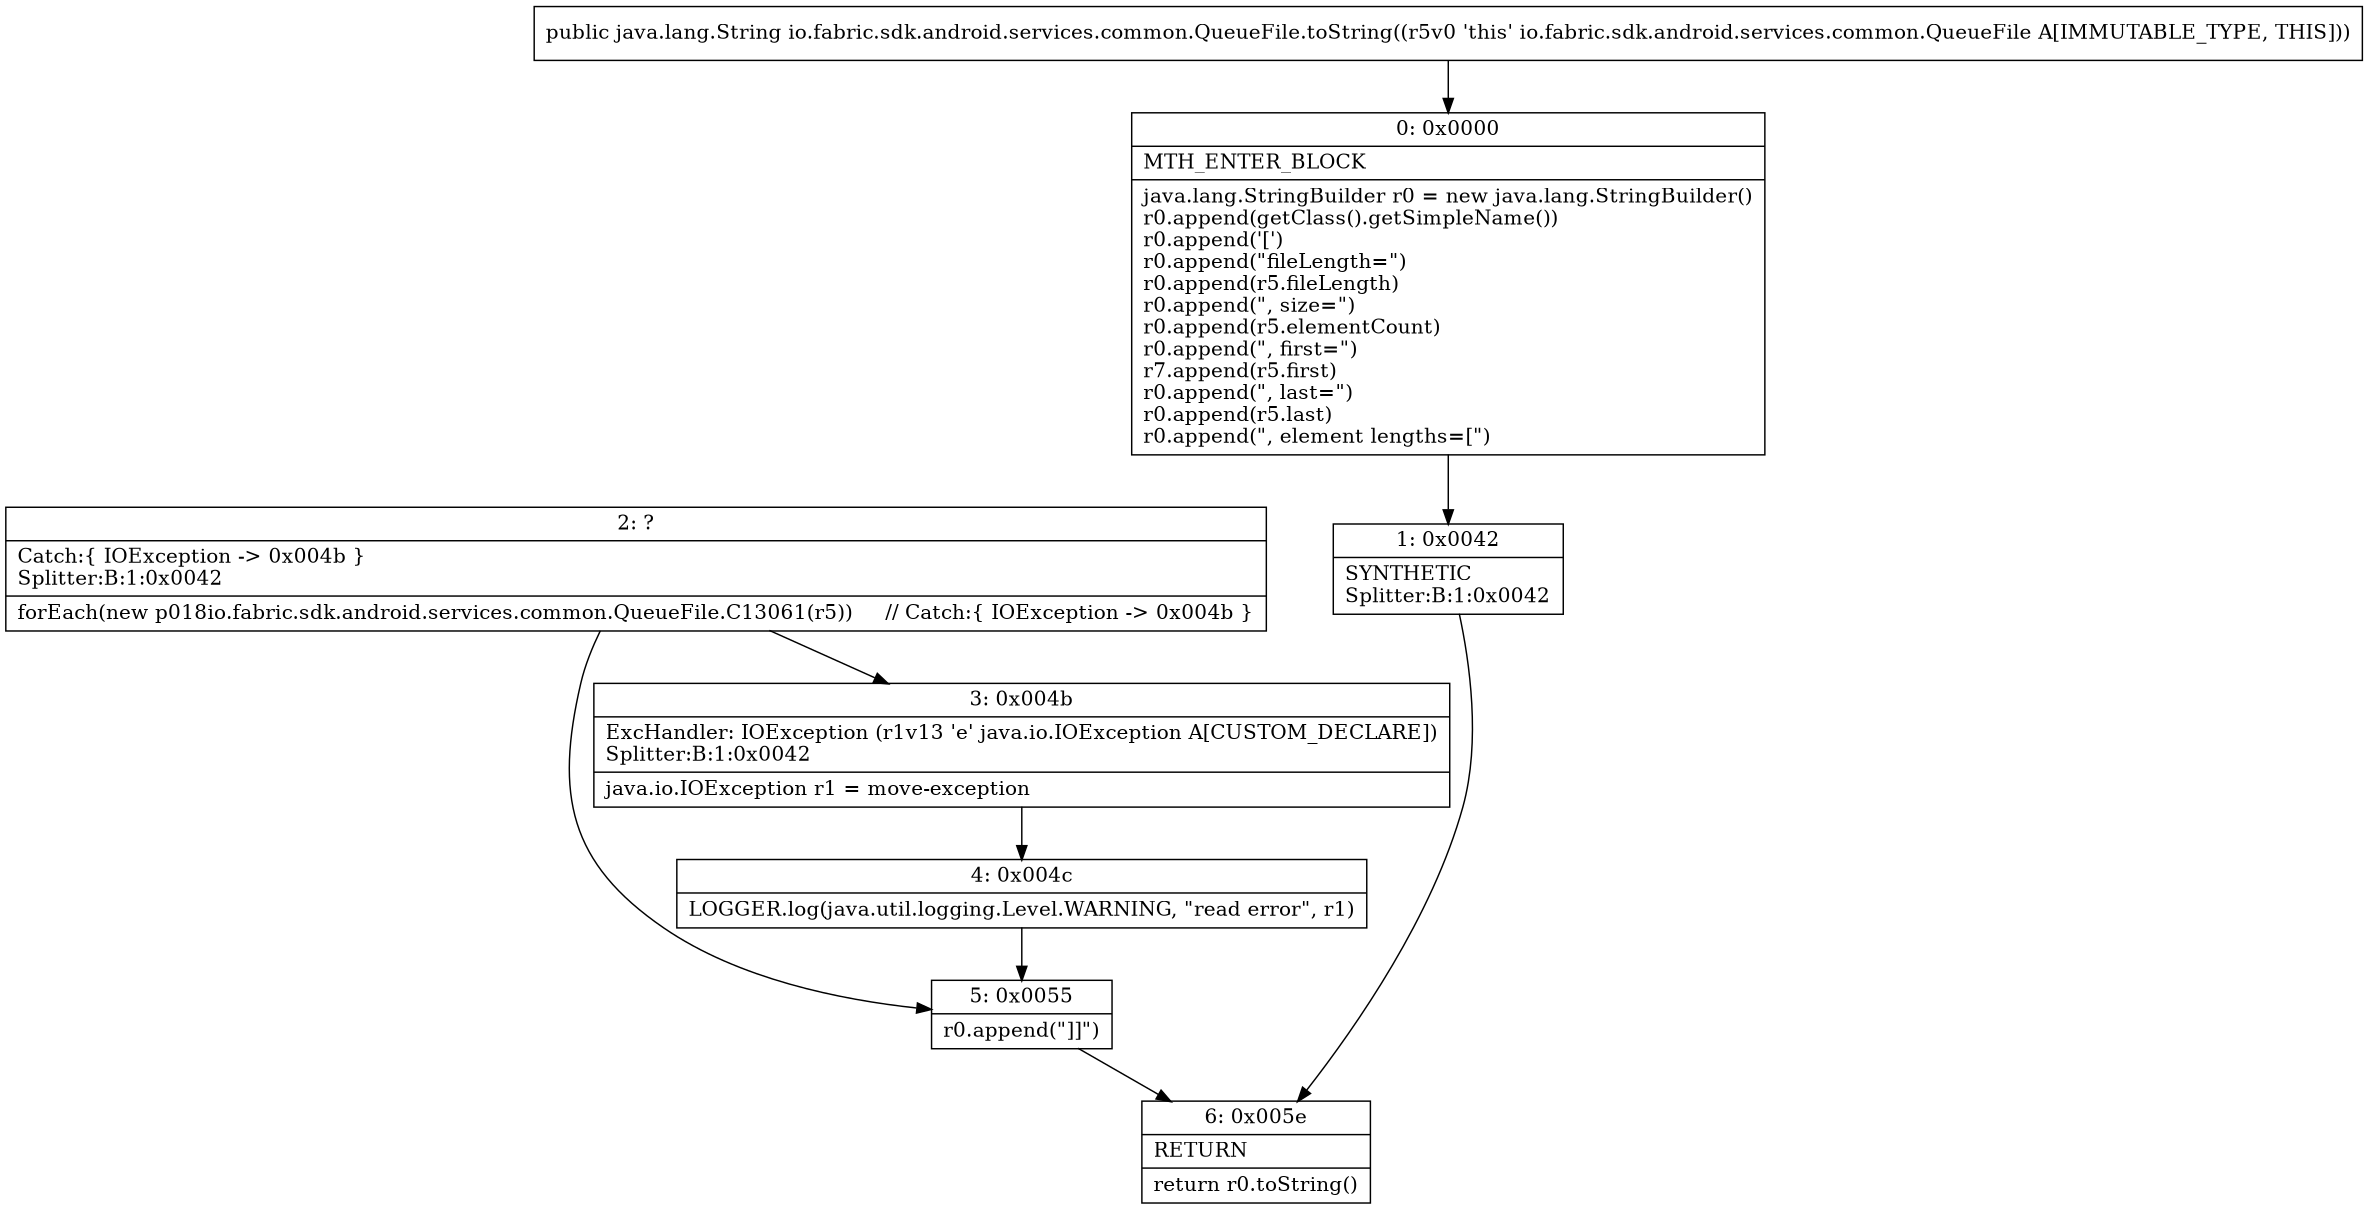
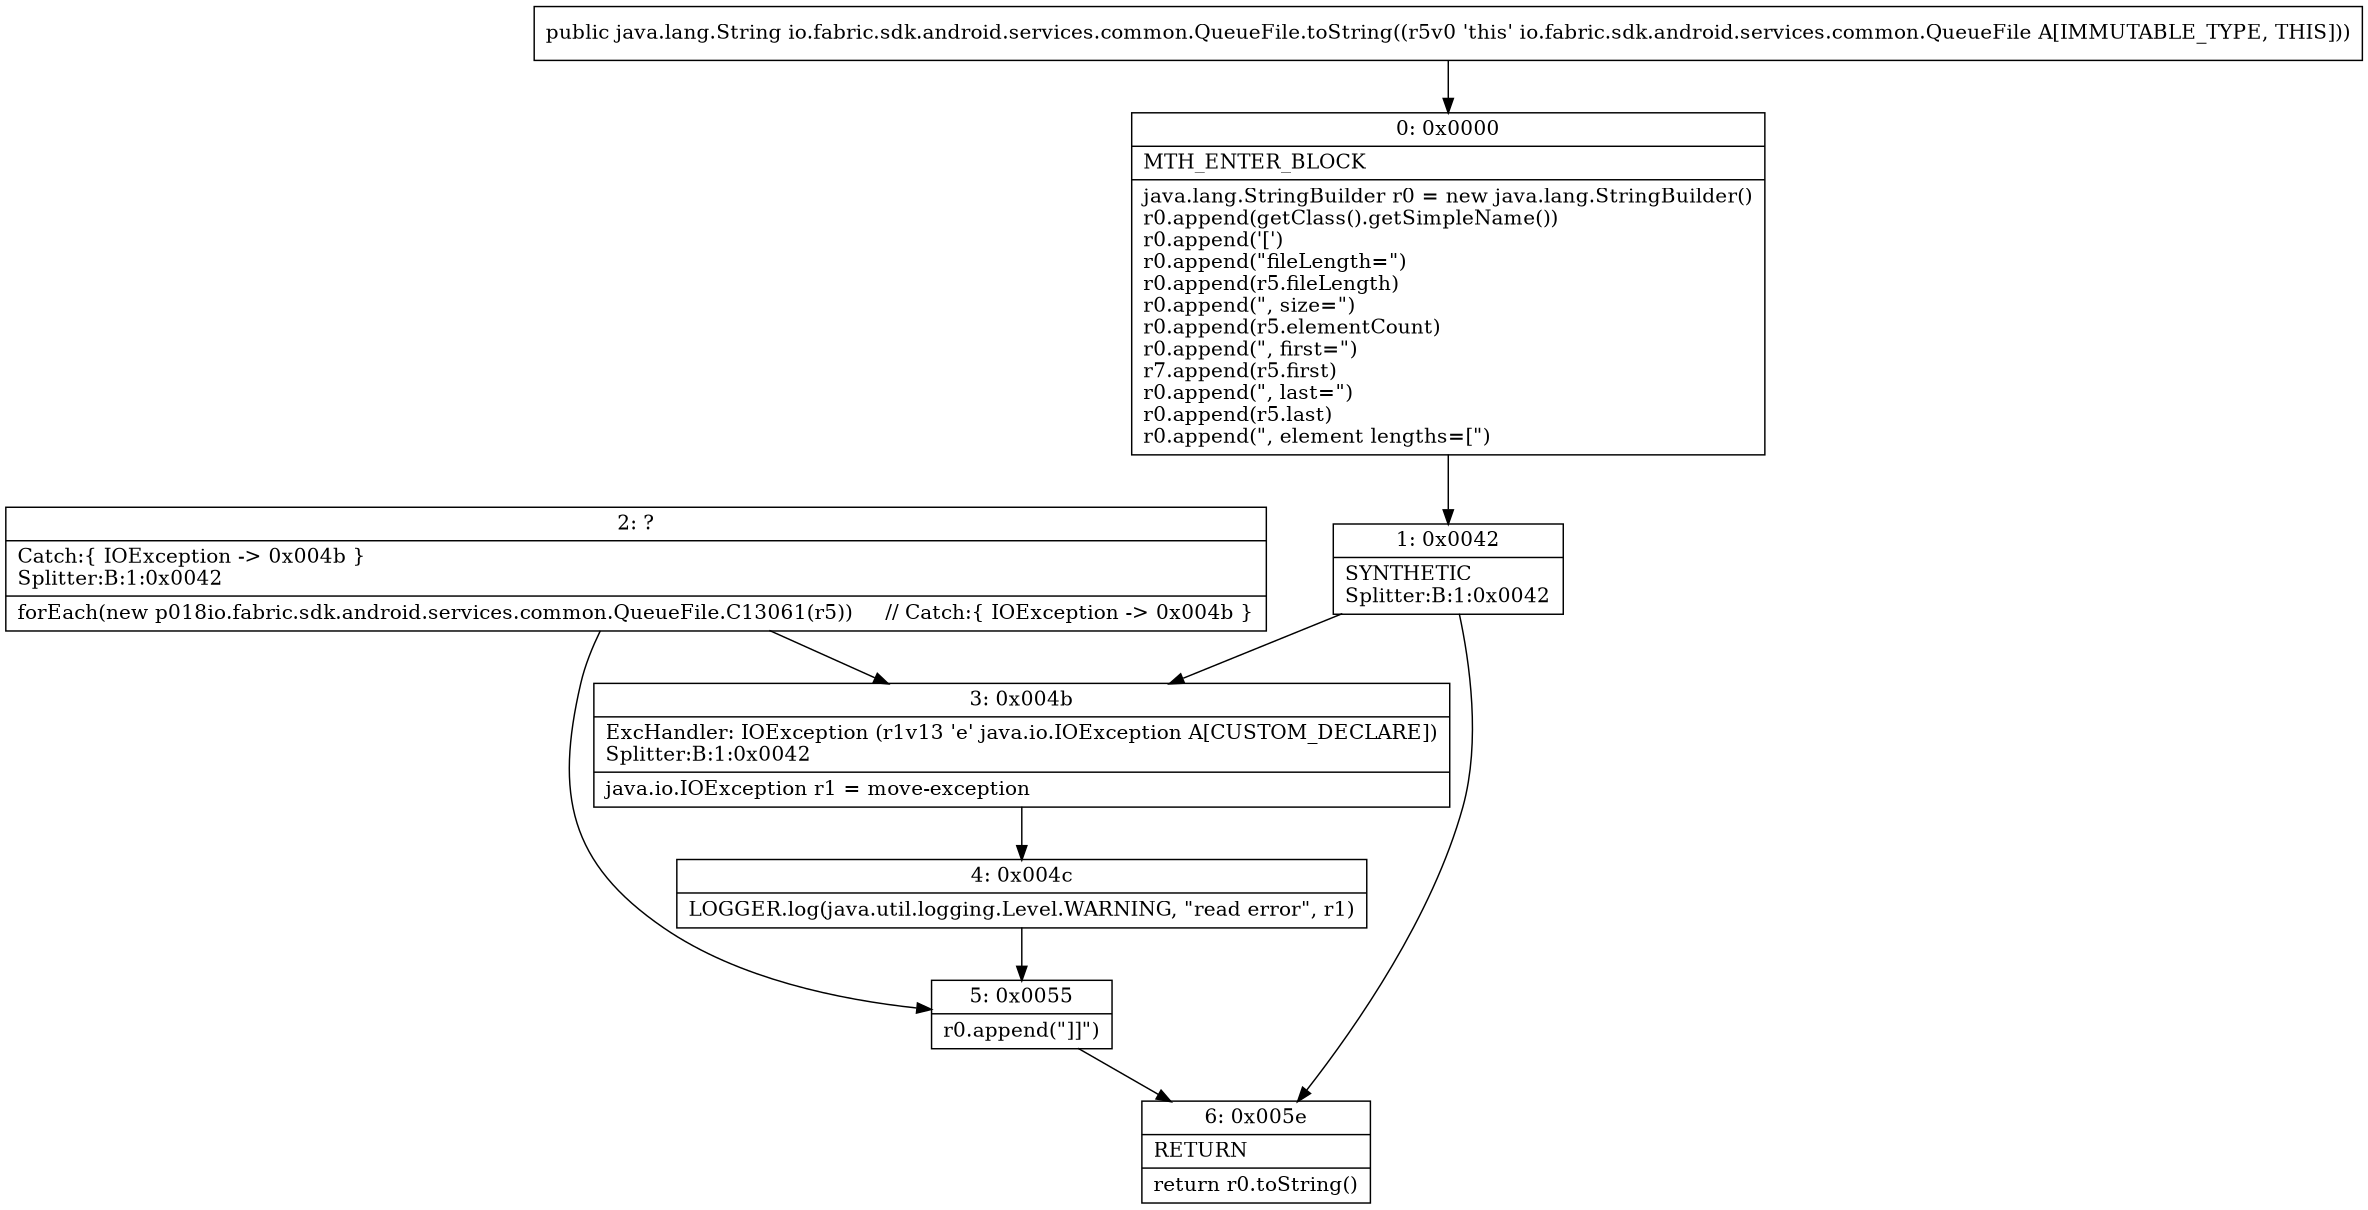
  digraph {
    node [shape=record]
    n1 [label="{0\:\ 0x0000|MTH_ENTER_BLOCK\l|java.lang.StringBuilder r0 = new java.lang.StringBuilder()\lr0.append(getClass().getSimpleName())\lr0.append('[')\lr0.append(\"fileLength=\")\lr0.append(r5.fileLength)\lr0.append(\", size=\")\lr0.append(r5.elementCount)\lr0.append(\", first=\")\lr7.append(r5.first)\lr0.append(\", last=\")\lr0.append(r5.last)\lr0.append(\", element lengths=[\")\l}"]
    n2 [label="{1\:\ 0x0042|SYNTHETIC\lSplitter:B:1:0x0042\l}"]
    n3 [label="{3\:\ 0x004b|ExcHandler: IOException (r1v13 'e' java.io.IOException A[CUSTOM_DECLARE])\lSplitter:B:1:0x0042\l|java.io.IOException r1 = move\-exception\l}"]
    n4 [label="{6\:\ 0x005e|RETURN\l|return r0.toString()\l}"]
    n5 [label="{2\:\ ?|Catch:\{ IOException \-\> 0x004b \}\lSplitter:B:1:0x0042\l|forEach(new p018io.fabric.sdk.android.services.common.QueueFile.C13061(r5))     \/\/ Catch:\{ IOException \-\> 0x004b \}\l}"]
    n6 [label="{5\:\ 0x0055|r0.append(\"]]\")\l}"]
    n7 [label="{4\:\ 0x004c|LOGGER.log(java.util.logging.Level.WARNING, \"read error\", r1)\l}"]
    n8 [label="{public java.lang.String io.fabric.sdk.android.services.common.QueueFile.toString((r5v0 'this' io.fabric.sdk.android.services.common.QueueFile A[IMMUTABLE_TYPE, THIS])) }"]
    n1 -> n2
+   n2 -> n3
    n2 -> n4
    n3 -> n7
    n5 -> n3
    n5 -> n6
    n6 -> n4
    n7 -> n6
    n8 -> n1
  }
